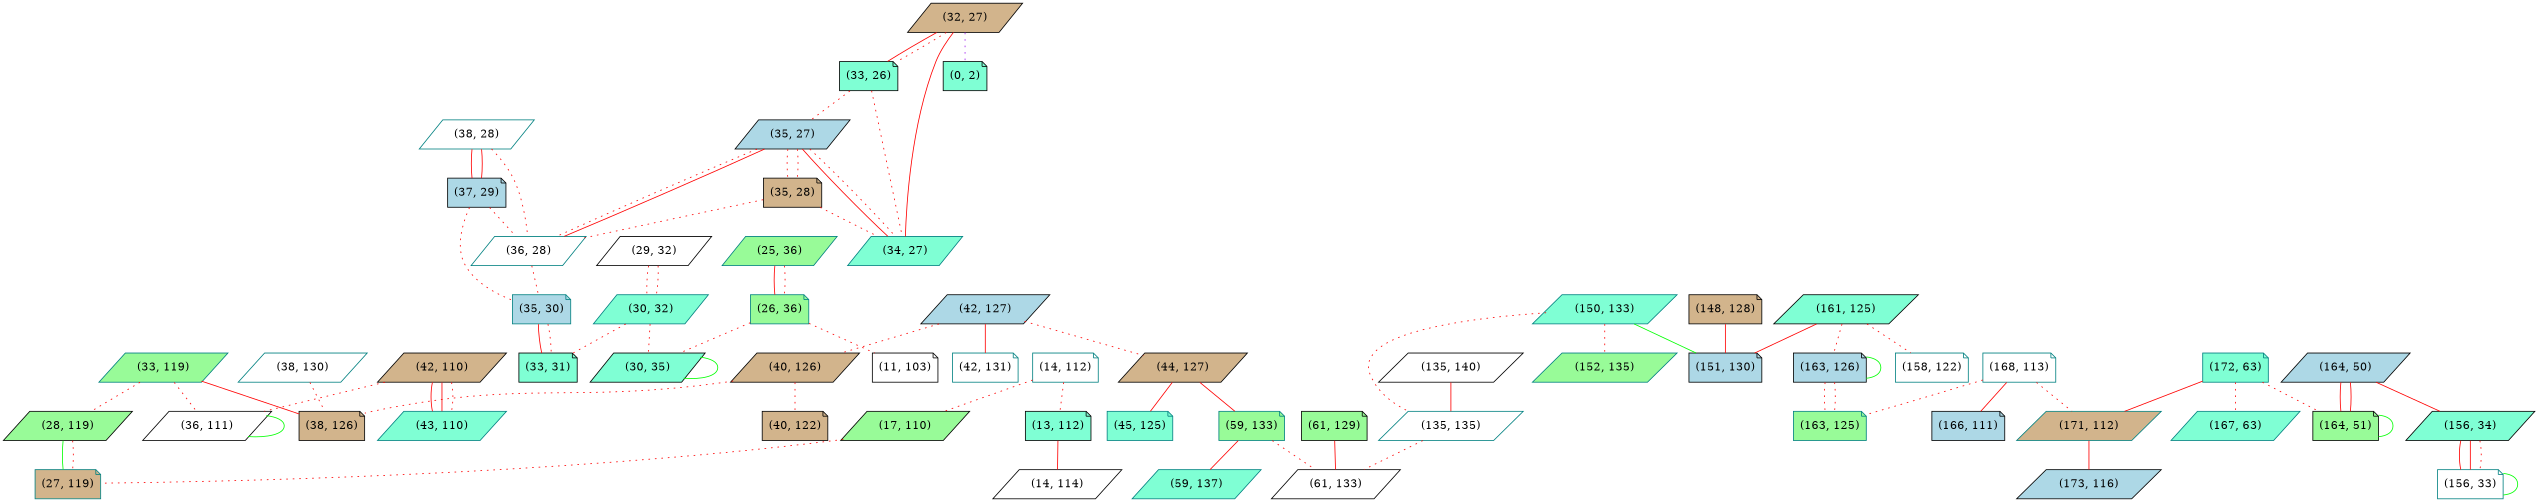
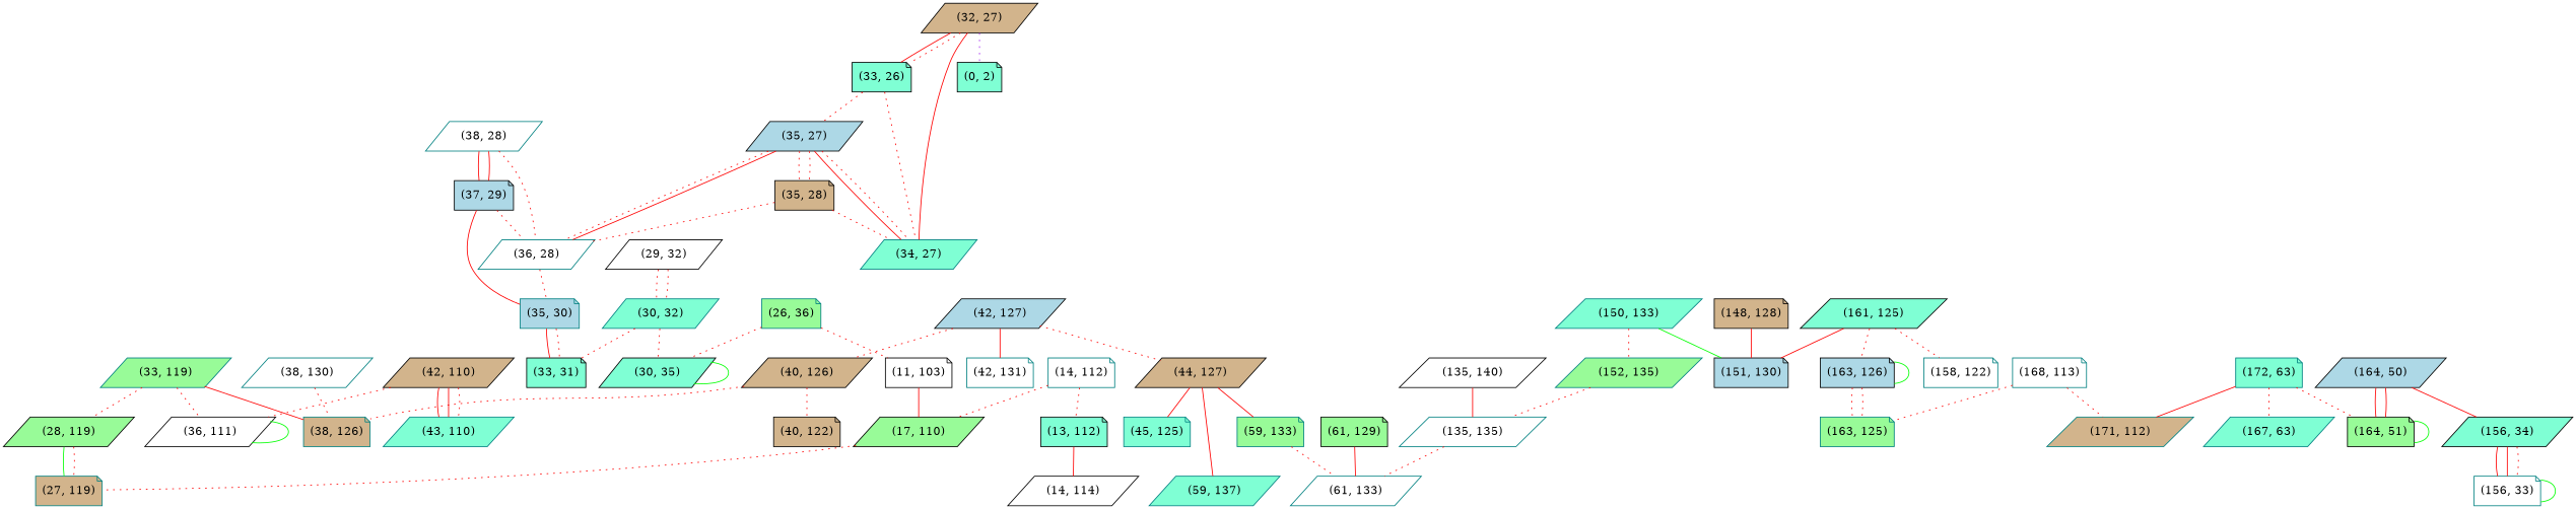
  graph {
    node [color=black fillcolor=white shape=parallelogram style=filled]
    edge [color=red style=dotted weight=1]
    "(42, 127)" [fillcolor=lightblue]
    "(40, 126)" [fillcolor=tan]
    "(42, 131)" [color=teal shape=note]
    "(44, 127)" [fillcolor=tan]
    "(40, 122)" [fillcolor=tan shape=note]
-   "(38, 126)" [fillcolor=tan shape=note]
+   "(38, 126)" [color=teal fillcolor=tan shape=note]
    "(59, 133)" [color=teal fillcolor=palegreen shape=note]
    "(45, 125)" [color=teal fillcolor=aquamarine shape=note]
    "(14, 112)" [color=teal shape=note]
    "(13, 112)" [fillcolor=aquamarine shape=note]
    "(17, 110)" [fillcolor=palegreen]
    "(14, 114)"
    "(27, 119)" [color=teal fillcolor=tan shape=note]
-   "(25, 36)" [color=teal fillcolor=palegreen]
    "(26, 36)" [color=teal fillcolor=palegreen shape=note]
    "(30, 35)" [fillcolor=aquamarine]
    "(11, 103)" [shape=note]
    "(135, 135)" [color=teal]
    "(135, 140)"
-   "(61, 133)"
+   "(61, 133)" [color=teal]
    "(150, 133)" [color=teal fillcolor=aquamarine]
    "(151, 130)" [fillcolor=lightblue shape=note]
    "(152, 135)" [color=teal fillcolor=palegreen]
    "(172, 63)" [color=teal fillcolor=aquamarine shape=note]
    "(167, 63)" [color=teal fillcolor=aquamarine]
    "(171, 112)" [color=teal fillcolor=tan]
    "(164, 51)" [fillcolor=palegreen shape=note]
-   "(173, 116)" [fillcolor=lightblue]
    "(30, 32)" [color=teal fillcolor=aquamarine]
    "(29, 32)"
    "(33, 31)" [fillcolor=aquamarine shape=note]
    "(168, 113)" [color=teal shape=note]
-   "(166, 111)" [fillcolor=lightblue shape=note]
    "(163, 125)" [color=teal fillcolor=palegreen shape=note]
    "(161, 125)" [fillcolor=aquamarine]
    "(158, 122)" [color=teal shape=note]
    "(163, 126)" [fillcolor=lightblue shape=note]
    "(148, 128)" [fillcolor=tan shape=note]
    "(32, 27)" [fillcolor=tan]
    "(33, 26)" [fillcolor=aquamarine shape=note]
    n41 [fillcolor=aquamarine label="(0, 2)" shape=note]
    "(34, 27)" [color=teal fillcolor=aquamarine]
    "(35, 27)" [fillcolor=lightblue]
    "(36, 28)" [color=teal]
    "(35, 28)" [fillcolor=tan shape=note]
    "(38, 28)" [color=teal]
    "(37, 29)" [fillcolor=lightblue shape=note]
    "(35, 30)" [color=teal fillcolor=lightblue shape=note]
    "(42, 110)" [fillcolor=tan]
    "(43, 110)" [color=teal fillcolor=aquamarine]
    "(36, 111)"
    "(33, 119)" [color=teal fillcolor=palegreen]
    "(28, 119)" [fillcolor=palegreen]
    "(164, 50)" [fillcolor=lightblue]
    "(156, 34)" [fillcolor=aquamarine]
    "(156, 33)" [color=teal shape=note]
    "(38, 130)" [color=teal]
    "(59, 137)" [color=teal fillcolor=aquamarine]
    "(61, 129)" [fillcolor=palegreen shape=note]
    "(42, 127)" -- "(40, 126)"
    "(42, 127)" -- "(42, 131)" [style=solid]
    "(42, 127)" -- "(44, 127)"
    "(40, 126)" -- "(40, 122)"
    "(40, 126)" -- "(38, 126)"
    "(44, 127)" -- "(59, 133)" [style=solid]
    "(44, 127)" -- "(45, 125)" [style=solid]
    "(59, 133)" -- "(61, 133)"
-   "(59, 133)" -- "(59, 137)" [style=solid]
+   "(44, 127)" -- "(59, 137)" [style=solid]
    "(14, 112)" -- "(13, 112)"
    "(14, 112)" -- "(17, 110)"
    "(13, 112)" -- "(14, 114)" [style=solid]
    "(17, 110)" -- "(27, 119)"
-   "(25, 36)" -- "(26, 36)" [style=solid]
-   "(25, 36)" -- "(26, 36)"
    "(26, 36)" -- "(30, 35)"
    "(26, 36)" -- "(11, 103)"
    "(30, 35)" -- "(30, 35)" [color=green style=solid weight=2]
+   "(11, 103)" -- "(17, 110)" [style=solid]
    "(135, 135)" -- "(61, 133)"
    "(135, 140)" -- "(135, 135)" [style=solid]
-   "(150, 133)" -- "(135, 135)"
+   "(152, 135)" -- "(135, 135)"
    "(150, 133)" -- "(151, 130)" [color=green style=solid]
    "(150, 133)" -- "(152, 135)"
    "(172, 63)" -- "(167, 63)"
    "(172, 63)" -- "(171, 112)" [style=solid]
    "(172, 63)" -- "(164, 51)"
-   "(171, 112)" -- "(173, 116)" [style=solid]
    "(164, 51)" -- "(164, 51)" [color=green style=solid weight=2]
    "(30, 32)" -- "(30, 35)"
    "(30, 32)" -- "(33, 31)"
    "(29, 32)" -- "(30, 32)"
    "(29, 32)" -- "(30, 32)"
    "(168, 113)" -- "(171, 112)"
-   "(168, 113)" -- "(166, 111)" [style=solid]
    "(168, 113)" -- "(163, 125)"
    "(161, 125)" -- "(151, 130)" [style=solid]
    "(161, 125)" -- "(158, 122)"
    "(161, 125)" -- "(163, 126)"
    "(163, 126)" -- "(163, 125)"
    "(163, 126)" -- "(163, 125)"
    "(163, 126)" -- "(163, 126)" [color=green style=solid weight=2]
    "(148, 128)" -- "(151, 130)" [style=solid]
    "(32, 27)" -- "(33, 26)" [style=solid]
    "(32, 27)" -- "(33, 26)"
    "(32, 27)" -- n41 [color=purple weight=4]
    "(32, 27)" -- "(34, 27)" [style=solid]
    "(33, 26)" -- "(34, 27)"
    "(33, 26)" -- "(35, 27)"
    "(35, 27)" -- "(34, 27)" [style=solid]
    "(35, 27)" -- "(34, 27)"
    "(35, 27)" -- "(36, 28)"
    "(35, 27)" -- "(36, 28)" [style=solid]
    "(35, 27)" -- "(35, 28)"
    "(35, 27)" -- "(35, 28)"
    "(36, 28)" -- "(35, 30)"
    "(35, 28)" -- "(34, 27)"
    "(35, 28)" -- "(36, 28)"
    "(38, 28)" -- "(36, 28)"
    "(38, 28)" -- "(37, 29)" [style=solid]
    "(38, 28)" -- "(37, 29)" [style=solid]
    "(37, 29)" -- "(36, 28)"
-   "(37, 29)" -- "(35, 30)"
+   "(37, 29)" -- "(35, 30)" [style=solid]
    "(35, 30)" -- "(33, 31)" [style=solid]
    "(35, 30)" -- "(33, 31)"
    "(42, 110)" -- "(43, 110)" [style=solid]
    "(42, 110)" -- "(43, 110)" [style=solid]
    "(42, 110)" -- "(43, 110)"
    "(42, 110)" -- "(36, 111)"
    "(36, 111)" -- "(36, 111)" [color=green style=solid weight=2]
    "(33, 119)" -- "(38, 126)" [style=solid]
    "(33, 119)" -- "(36, 111)"
    "(33, 119)" -- "(28, 119)"
    "(28, 119)" -- "(27, 119)" [color=green style=solid weight=2]
    "(28, 119)" -- "(27, 119)"
    "(164, 50)" -- "(164, 51)" [style=solid]
    "(164, 50)" -- "(164, 51)" [style=solid]
    "(164, 50)" -- "(156, 34)" [style=solid]
    "(156, 34)" -- "(156, 33)" [style=solid]
    "(156, 34)" -- "(156, 33)" [style=solid]
    "(156, 34)" -- "(156, 33)"
    "(156, 33)" -- "(156, 33)" [color=green style=solid weight=2]
    "(38, 130)" -- "(38, 126)"
    "(61, 129)" -- "(61, 133)" [style=solid]
  }
